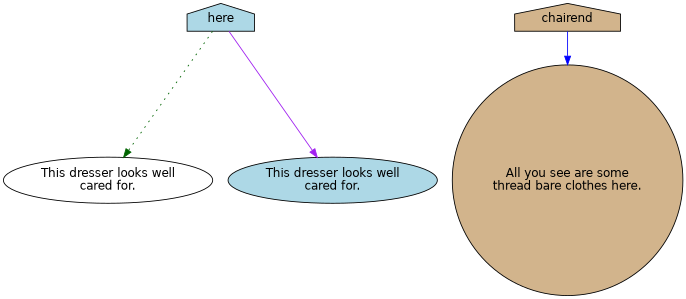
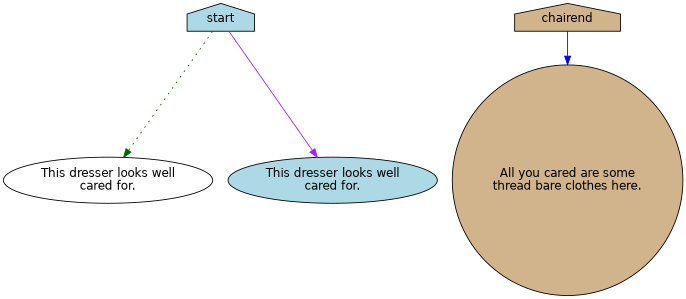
  digraph {
    fontname="DejaVu Sans"
    node [color="#000000" fillcolor=lightblue fontname="DejaVu Sans" shape=ellipse style=filled]
    edge [fontname="DejaVu Sans" style=solid]
    n1 [fillcolor=white label="This dresser looks well\ncared for."]
-   start [shape=house label=here]
+   start [shape=house]
    n3 [label="This dresser looks well\ncared for."]
-   n4 [fillcolor=tan label="All you see are some\nthread bare clothes here." shape=circle]
+   n4 [fillcolor=tan label="All you cared are some\nthread bare clothes here." shape=circle]
    chairend [fillcolor=tan shape=house]
    start -> n1 [color=darkgreen style=dotted]
    start -> n3 [color=purple]
    chairend -> n4 [color=blue]
  }
